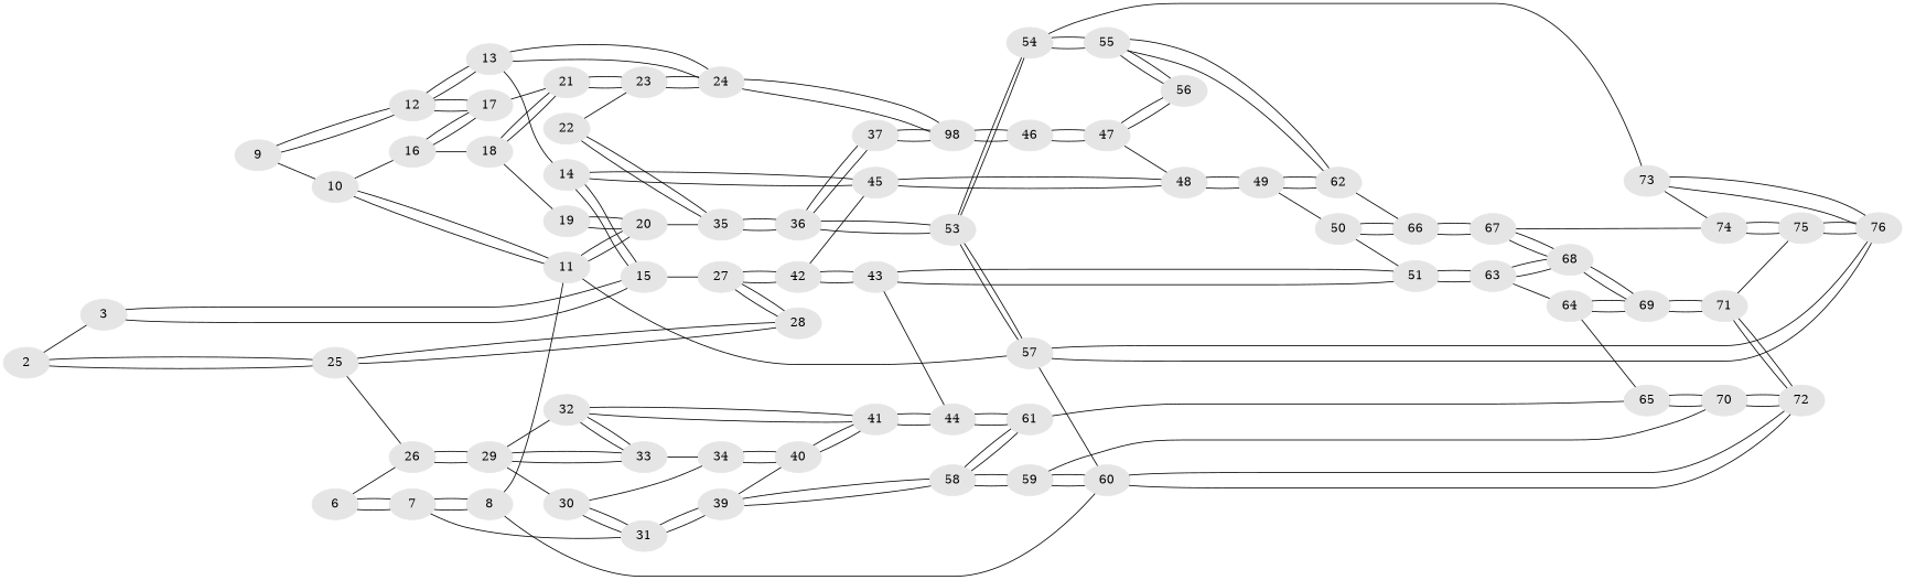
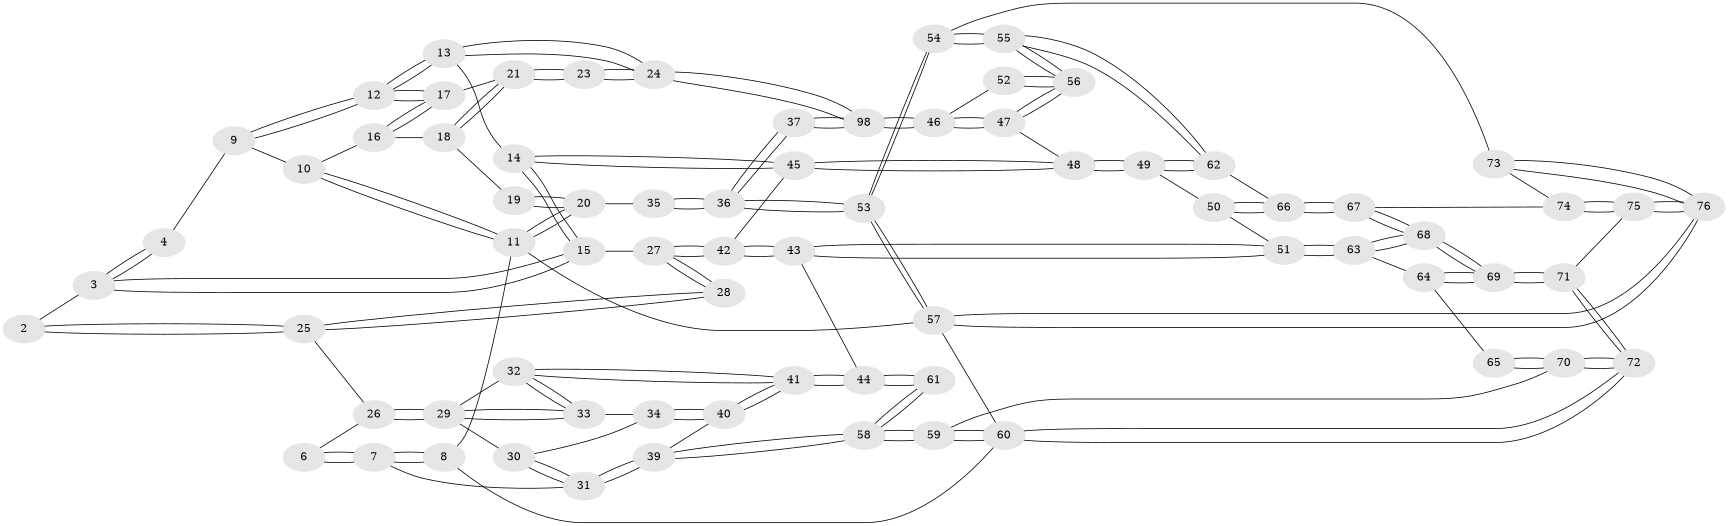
  graph {
    rankdir=LR
    node [color=gray90 style=filled]
    2
    3
    25
    6
    7
    26
+   4
    15
    28
    9
    27
    10
    12
    8
    11
    60
    31
    29
    39
    20
    57
    72
    16
    13
    17
    18
    35
    76
    14
    24
    21
    45
    n33 [label=98]
    48
    42
    19
    23
-   22
    36
    46
    32
    30
    33
    43
    41
    34
    40
    58
    44
    37
    53
    54
    47
+   52
    61
    59
    51
    63
    65
    49
    56
    50
    62
    66
    67
    64
    68
    55
    73
    74
    70
    69
    71
    75
    2 -- 3
    2 -- 25
    2 -- 25
+   3 -- 4
+   3 -- 4
    3 -- 15
    3 -- 15
    25 -- 26
    25 -- 28
    25 -- 28
    6 -- 7
    6 -- 7
    6 -- 26
    7 -- 8
    7 -- 8
    7 -- 31
    26 -- 29
    26 -- 29
+   4 -- 9
    15 -- 27
    9 -- 10
    9 -- 12
    9 -- 12
    27 -- 28
    27 -- 28
    27 -- 42
    27 -- 42
    10 -- 11
    10 -- 11
    10 -- 16
    12 -- 13
    12 -- 13
    12 -- 17
    12 -- 17
    8 -- 11
    8 -- 60
    11 -- 20
    11 -- 20
    11 -- 57
    60 -- 72
    60 -- 72
    31 -- 39
    31 -- 39
    29 -- 32
    29 -- 30
    29 -- 33
    29 -- 33
    39 -- 40
    39 -- 58
    39 -- 58
    20 -- 35
    57 -- 60
    57 -- 76
    57 -- 76
    16 -- 17
    16 -- 17
    16 -- 18
    13 -- 14
    13 -- 24
    13 -- 24
    17 -- 21
    18 -- 21
    18 -- 21
    18 -- 19
    35 -- 36
    35 -- 36
    14 -- 15
    14 -- 15
    14 -- 45
    14 -- 45
    24 -- n33
    24 -- n33
    21 -- 23
    21 -- 23
    45 -- 48
    45 -- 48
    n33 -- 46
    n33 -- 46
    48 -- 49
    48 -- 49
    42 -- 45
    42 -- 43
    42 -- 43
    19 -- 20
    19 -- 20
    23 -- 24
    23 -- 24
-   22 -- 35
-   22 -- 35
-   22 -- 23
    36 -- 37
    36 -- 37
    36 -- 53
    36 -- 53
    46 -- 47
    46 -- 47
+   46 -- 52
    32 -- 33
    32 -- 33
    32 -- 41
    32 -- 41
    30 -- 31
    30 -- 31
    30 -- 34
    33 -- 34
    43 -- 44
    43 -- 51
    43 -- 51
    41 -- 44
    41 -- 44
    34 -- 40
    34 -- 40
    40 -- 41
    40 -- 41
    58 -- 61
    58 -- 61
    58 -- 59
    58 -- 59
    44 -- 61
    44 -- 61
    37 -- n33
    37 -- n33
    53 -- 57
    53 -- 57
    53 -- 54
    53 -- 54
    54 -- 55
    54 -- 55
    54 -- 73
    47 -- 48
    47 -- 56
    47 -- 56
-   61 -- 65
+   52 -- 56
+   52 -- 56
    59 -- 60
    59 -- 60
    59 -- 70
    51 -- 63
    51 -- 63
    63 -- 64
    63 -- 68
    63 -- 68
    65 -- 70
    65 -- 70
    49 -- 50
    49 -- 62
    49 -- 62
    50 -- 51
    50 -- 66
    50 -- 66
    62 -- 66
    66 -- 67
    66 -- 67
    67 -- 68
    67 -- 68
    67 -- 74
    64 -- 65
    64 -- 69
    64 -- 69
    68 -- 69
    68 -- 69
    55 -- 56
    55 -- 56
    55 -- 62
    55 -- 62
    73 -- 76
    73 -- 76
    73 -- 74
    74 -- 75
    74 -- 75
    70 -- 72
    70 -- 72
    69 -- 71
    69 -- 71
    71 -- 72
    71 -- 72
    71 -- 75
    75 -- 76
    75 -- 76
  }
